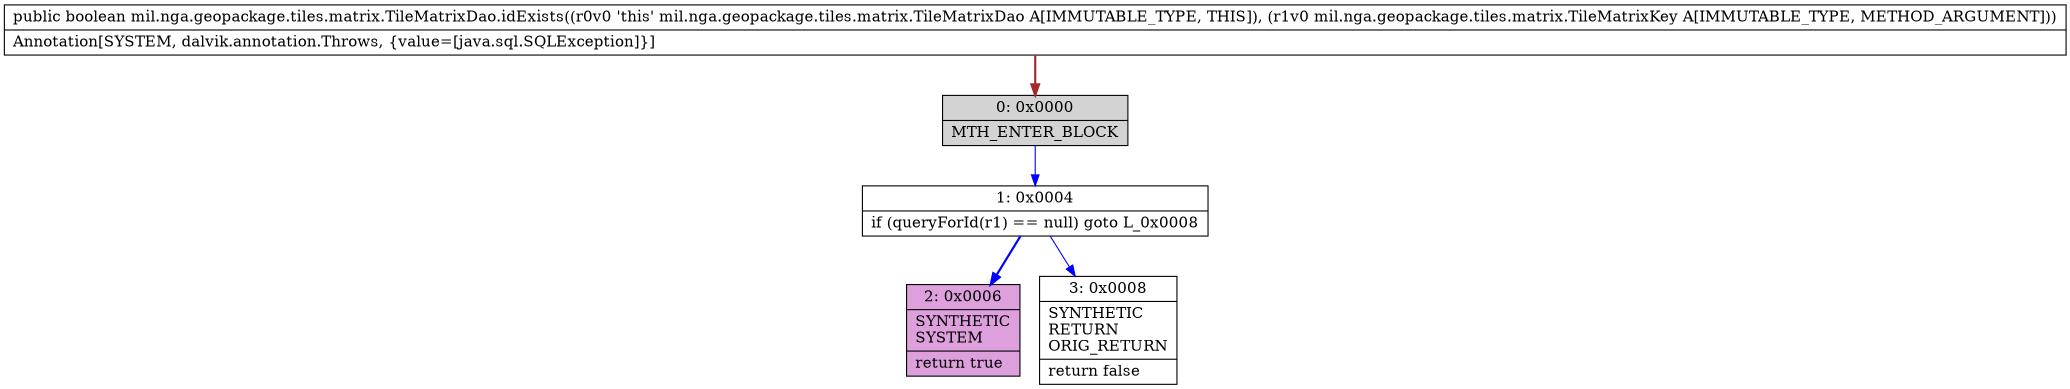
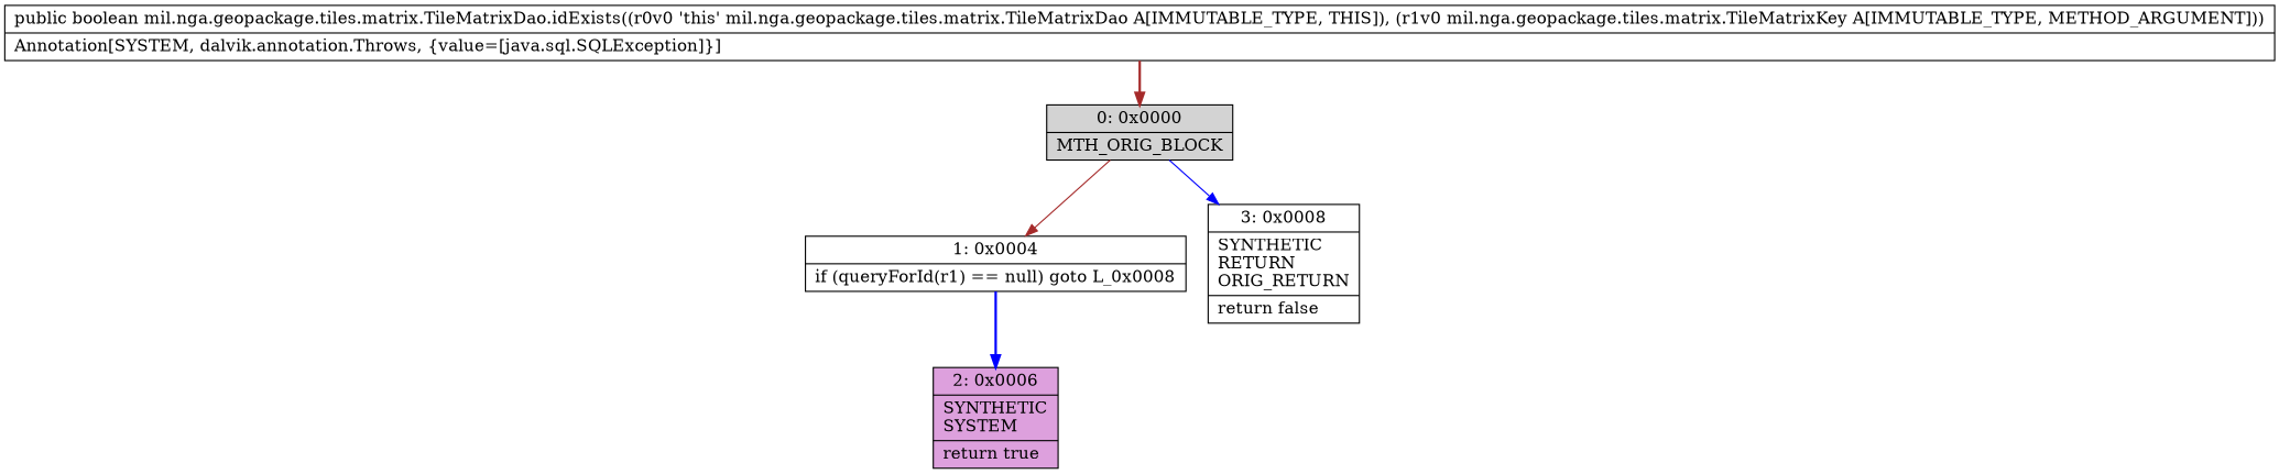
  digraph {
    node [fillcolor=white shape=record style=filled]
    edge [color=brown style=solid]
-   n1 [fillcolor=lightgrey label="{0\:\ 0x0000|MTH_ENTER_BLOCK\l}"]
+   n1 [fillcolor=lightgrey label="{0\:\ 0x0000|MTH_ORIG_BLOCK\l}"]
    n2 [label="{1\:\ 0x0004|if (queryForId(r1) == null) goto L_0x0008\l}"]
    n3 [fillcolor=plum label="{2\:\ 0x0006|SYNTHETIC\lSYSTEM\l|return true\l}"]
    n4 [label="{3\:\ 0x0008|SYNTHETIC\lRETURN\lORIG_RETURN\l|return false\l}"]
    n5 [label="{public boolean mil.nga.geopackage.tiles.matrix.TileMatrixDao.idExists((r0v0 'this' mil.nga.geopackage.tiles.matrix.TileMatrixDao A[IMMUTABLE_TYPE, THIS]), (r1v0 mil.nga.geopackage.tiles.matrix.TileMatrixKey A[IMMUTABLE_TYPE, METHOD_ARGUMENT]))  | Annotation[SYSTEM, dalvik.annotation.Throws, \{value=[java.sql.SQLException]\}]\l}"]
-   n1 -> n2 [color=blue]
+   n1 -> n2
    n2 -> n3 [color=blue style=bold]
-   n2 -> n4 [color=blue]
+   n1 -> n4 [color=blue]
    n5 -> n1 [style=bold]
  }
